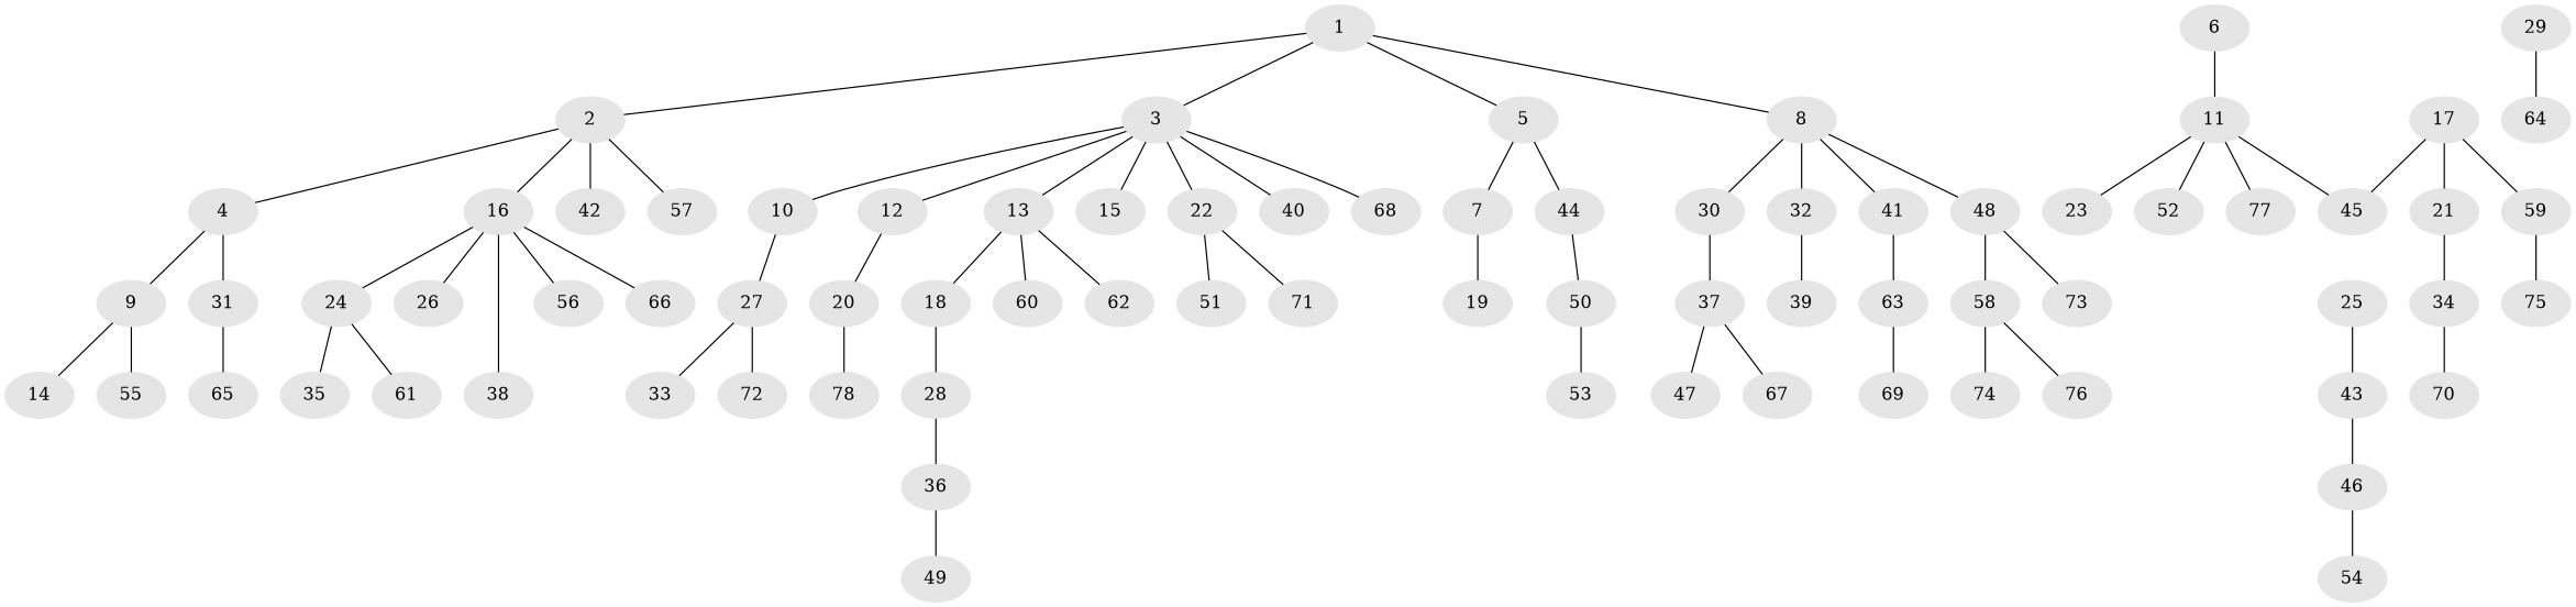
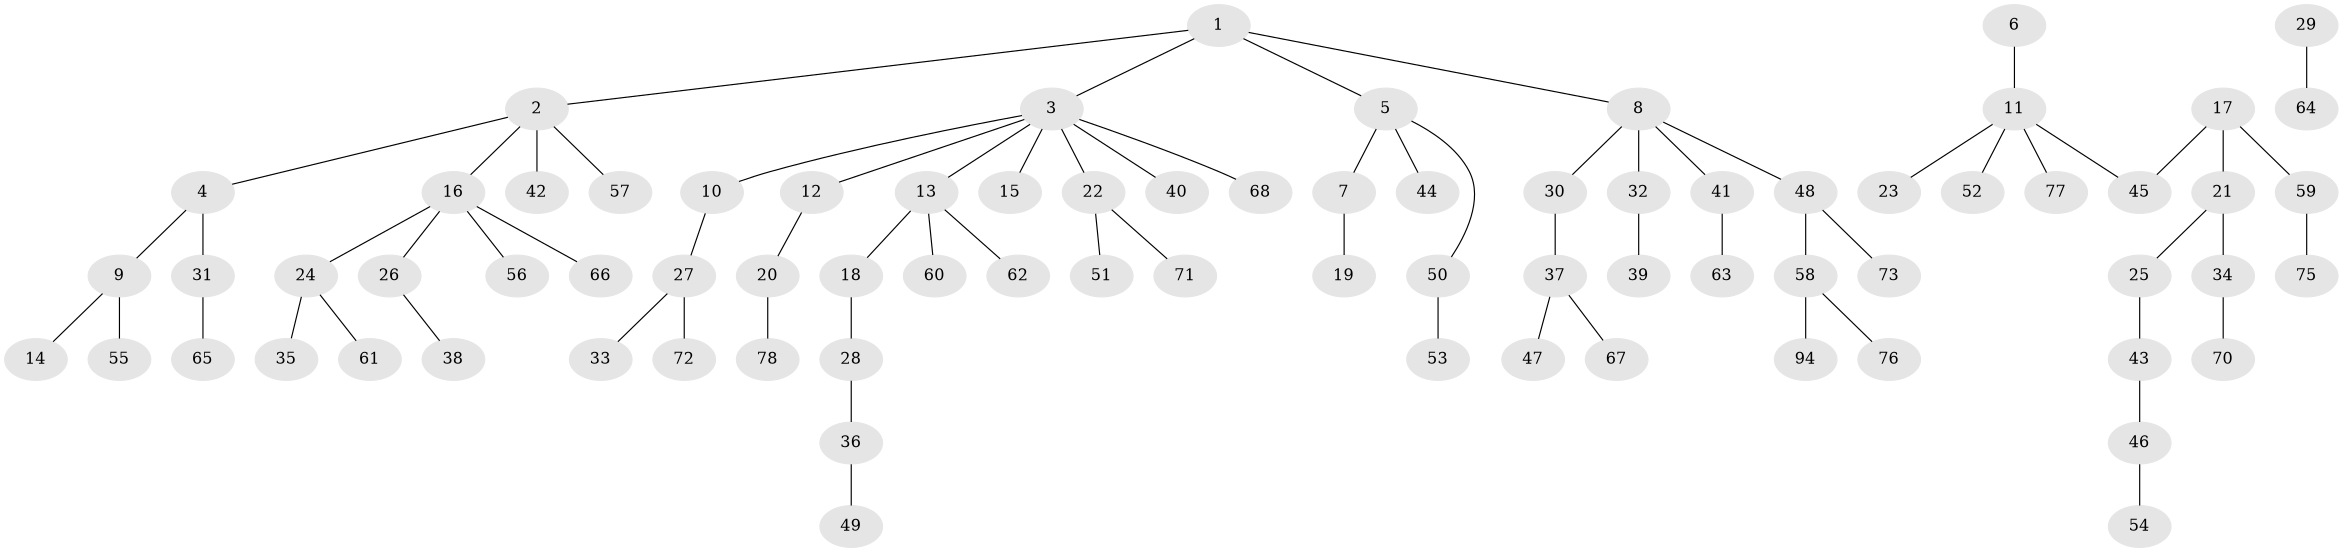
  graph {
    node [color=gray90 style=filled]
    1
    2
    3
    5
    8
    4
    16
    42
    57
    10
    12
    13
    15
    22
    40
    68
    7
    44
    50
    30
    32
    41
    48
    9
    31
    24
    26
    38
    56
    66
    27
    20
    18
    60
    62
    51
    71
    14
    55
    65
    6
    11
    19
    53
    23
    52
    77
    45
    37
    39
    63
    58
    73
    33
    72
    17
    21
    59
    78
    28
    29
    64
    35
    61
    25
    34
    75
    36
    43
    70
    46
    49
    47
    67
-   69
    54
-   74
+   74 [label=94]
    76
    1 -- 2
    1 -- 3
    1 -- 5
    1 -- 8
    2 -- 4
    2 -- 16
    2 -- 42
    2 -- 57
    3 -- 10
    3 -- 12
    3 -- 13
    3 -- 15
    3 -- 22
    3 -- 40
    3 -- 68
    5 -- 7
    5 -- 44
-   44 -- 50
+   5 -- 50
    8 -- 30
    8 -- 32
    8 -- 41
    8 -- 48
    4 -- 9
    4 -- 31
    16 -- 24
    16 -- 26
-   16 -- 38
+   26 -- 38
    16 -- 56
    16 -- 66
    10 -- 27
    12 -- 20
    13 -- 18
    13 -- 60
    13 -- 62
    22 -- 51
    22 -- 71
    7 -- 19
    50 -- 53
    30 -- 37
    32 -- 39
    41 -- 63
    48 -- 58
    48 -- 73
    9 -- 14
    9 -- 55
    31 -- 65
    24 -- 35
    24 -- 61
    27 -- 33
    27 -- 72
    20 -- 78
    18 -- 28
    6 -- 11
    11 -- 23
    11 -- 52
    11 -- 77
    11 -- 45
    37 -- 47
    37 -- 67
-   63 -- 69
    58 -- 74
    58 -- 76
    17 -- 45
    17 -- 21
    17 -- 59
+   21 -- 25
    21 -- 34
    59 -- 75
    28 -- 36
    29 -- 64
    25 -- 43
    34 -- 70
    36 -- 49
    43 -- 46
    46 -- 54
  }
